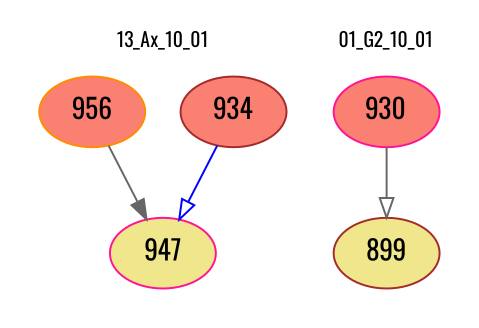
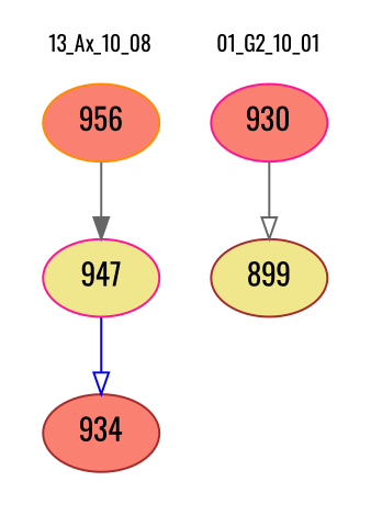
  digraph {
    fontname=Oswald
    node [color=deeppink fillcolor=salmon fontname=Oswald style=filled]
    edge [arrowhead=onormal color=gray40 fontname=Oswald]
    n1 [fillcolor=khaki label=947]
    n2 [color=brown label=934]
    n3 [color=darkorange label=956]
    n4 [label=930]
    n5 [color=brown fillcolor=khaki label=899]
    subgraph cluster_1 {
      color=white
      fontsize=10
-     label="13_Ax_10_01"
+     label="13_Ax_10_08"
      n1
      n2
      n3
    }
    subgraph cluster_2 {
      color=white
      fontsize=10
      label="01_G2_10_01"
      n4
      n5
    }
-   n2 -> n1 [color=blue]
+   n1 -> n2 [color=blue]
    n3 -> n1 [arrowhead=normal]
    n4 -> n5
  }
